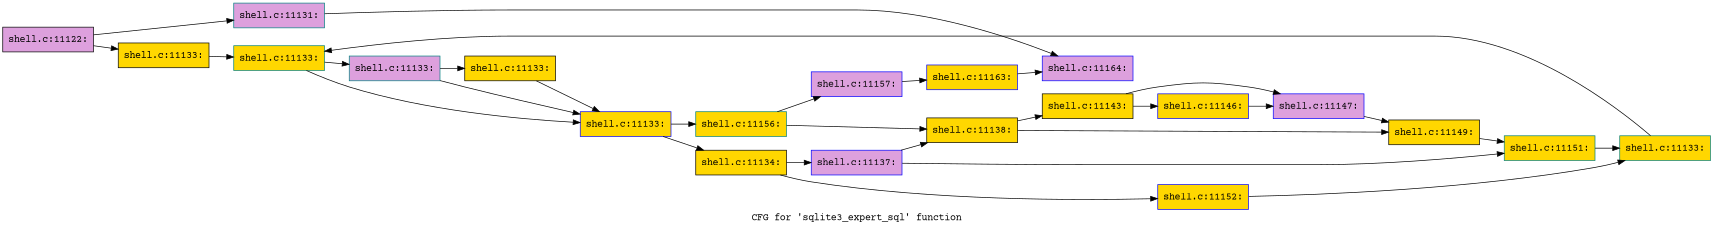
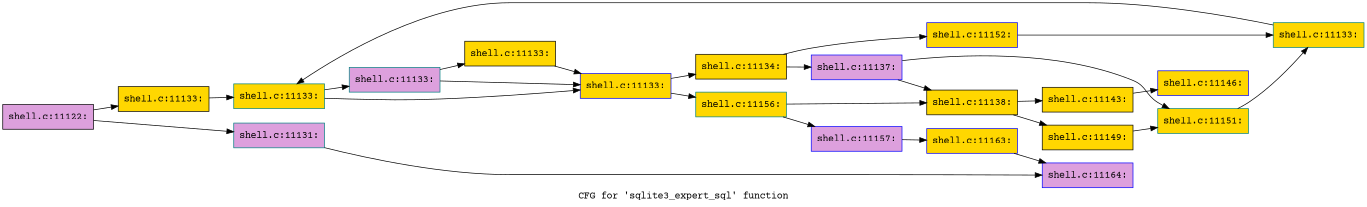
  digraph {
    fontname="Courier Prime"
    label="CFG for 'sqlite3_expert_sql' function"
    rankdir=LR
    node [color=blue fillcolor=gold fontname="Courier Prime" shape=record style=filled]
    edge [fontname="Courier Prime"]
    n1 [color=black fillcolor=plum label="{shell.c:11122:}"]
    n2 [color=teal fillcolor=plum label="{shell.c:11131:}"]
    n3 [color=black label="{shell.c:11133:}"]
    n4 [fillcolor=plum label="{shell.c:11164:}"]
    n5 [color=teal label="{shell.c:11133:}"]
    n6 [color=teal fillcolor=plum label="{shell.c:11133:}"]
    n7 [label="{shell.c:11133:}"]
    n8 [color=black label="{shell.c:11133:}"]
    n9 [color=black label="{shell.c:11134:}"]
    n10 [color=teal label="{shell.c:11156:}"]
    n11 [fillcolor=plum label="{shell.c:11137:}"]
    n12 [label="{shell.c:11152:}"]
    n13 [fillcolor=plum label="{shell.c:11157:}"]
    n14 [color=black label="{shell.c:11138:}"]
    n15 [color=teal label="{shell.c:11151:}"]
    n16 [color=teal label="{shell.c:11133:}"]
    n17 [label="{shell.c:11163:}"]
    n18 [color=black label="{shell.c:11143:}"]
    n19 [color=black label="{shell.c:11149:}"]
    n20 [label="{shell.c:11146:}"]
-   n21 [fillcolor=plum label="{shell.c:11147:}"]
    n1 -> n2
    n1 -> n3
    n2 -> n4
    n3 -> n5
    n5 -> n6
    n5 -> n7
    n6 -> n7
    n6 -> n8
    n7 -> n9
    n7 -> n10
    n8 -> n7
    n9 -> n11
    n9 -> n12
    n10 -> n13
    n10 -> n14
    n11 -> n14
    n11 -> n15
    n12 -> n16
    n13 -> n17
    n14 -> n18
    n14 -> n19
    n15 -> n16
    n16 -> n5
    n17 -> n4
    n18 -> n20
-   n18 -> n21
    n19 -> n15
-   n20 -> n21
-   n21 -> n19
  }
